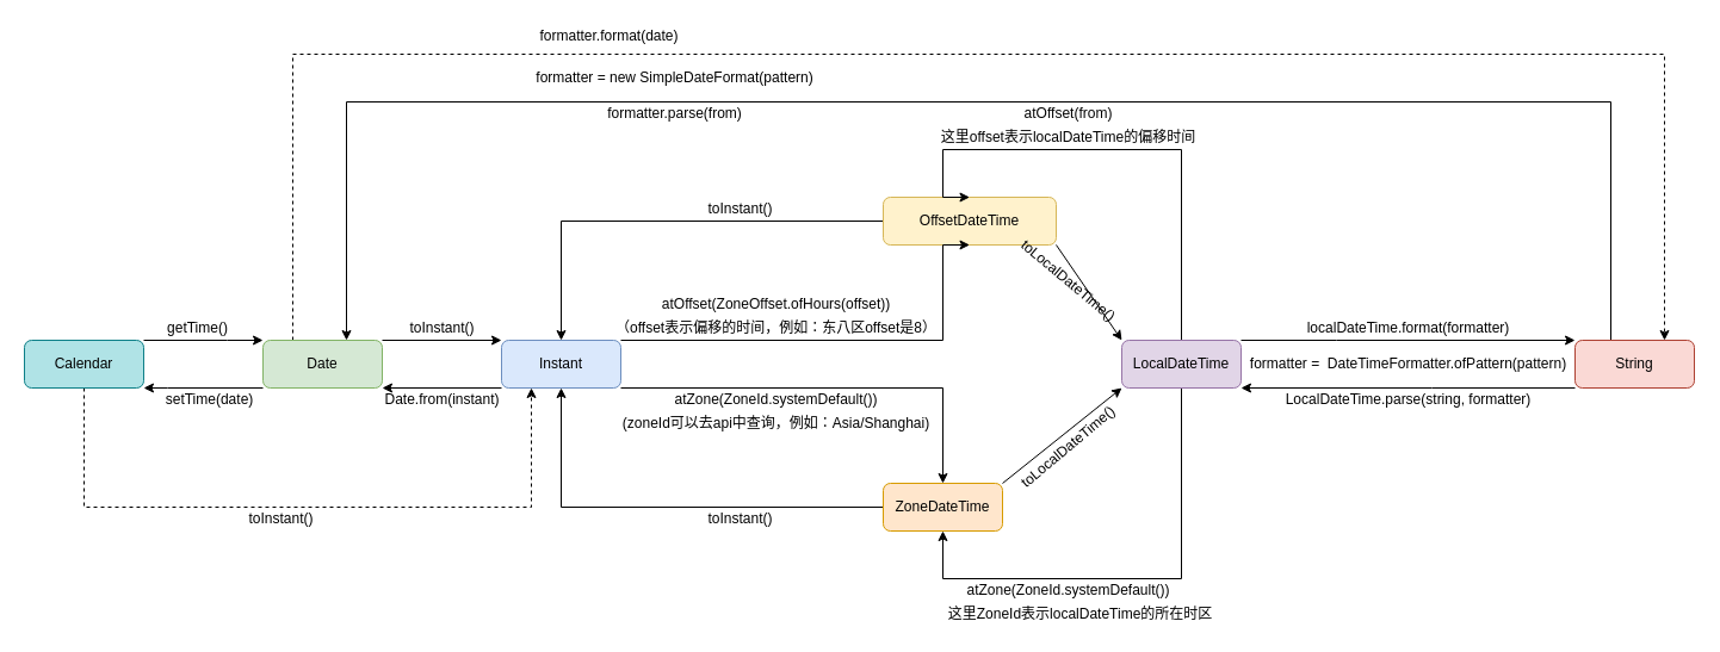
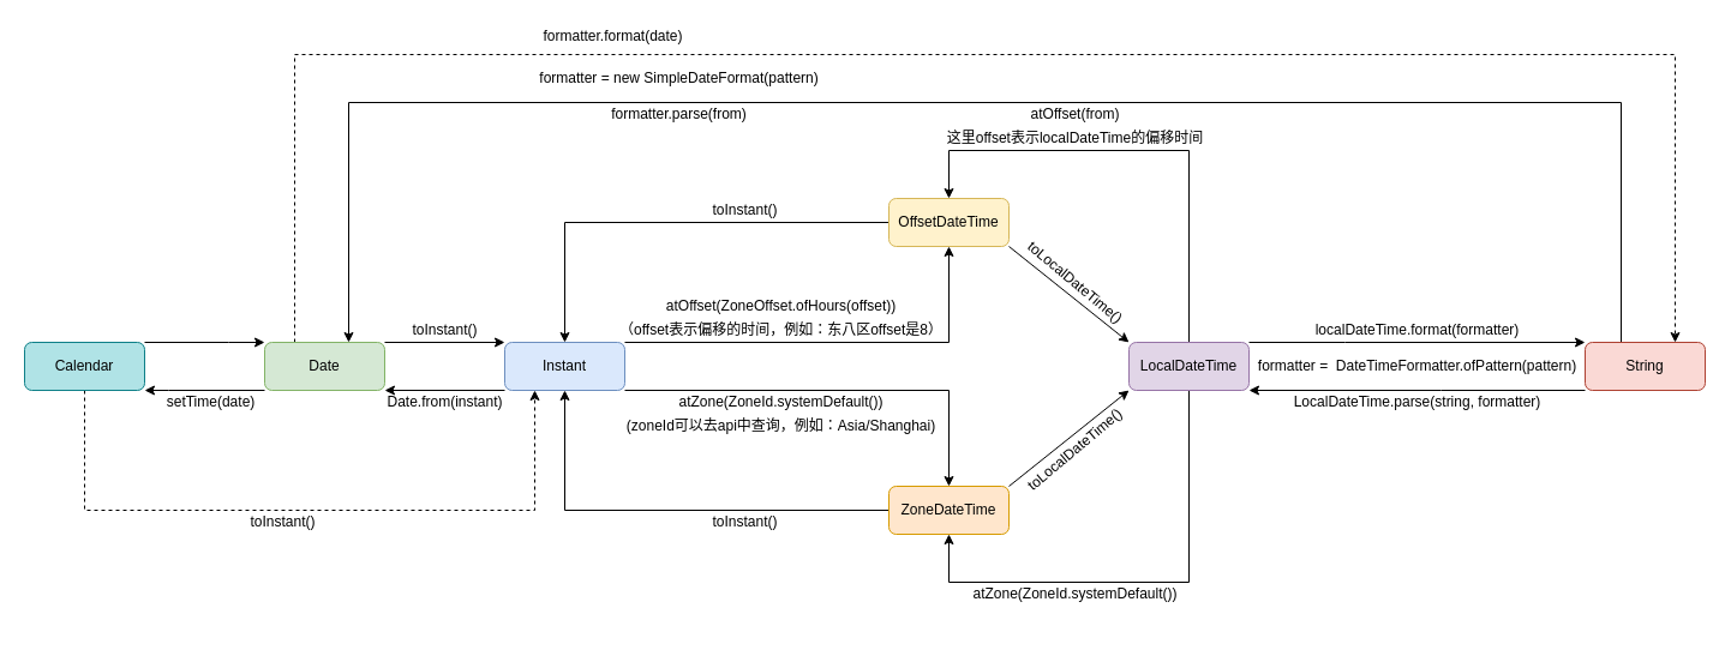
  <mxCell id="0" />
  <mxCell id="1" parent="0" />
  <mxCell id="2" style="edgeStyle=orthogonalEdgeStyle;rounded=0;orthogonalLoop=1;jettySize=auto;html=1;entryX=0.75;entryY=0;entryDx=0;entryDy=0;exitX=0.25;exitY=0;exitDx=0;exitDy=0;dashed=1;" edge="1" parent="1" source="4" target="28"><mxGeometry relative="1" as="geometry"><Array as="points"><mxPoint x="245" y="45" /><mxPoint x="1395" y="45" /></Array></mxGeometry></mxCell>
  <mxCell id="3" style="edgeStyle=orthogonalEdgeStyle;rounded=0;orthogonalLoop=1;jettySize=auto;html=1;entryX=1;entryY=1;entryDx=0;entryDy=0;" edge="1" parent="1" source="4" target="45"><mxGeometry relative="1" as="geometry"><Array as="points"><mxPoint x="140" y="325" /><mxPoint x="140" y="325" /></Array></mxGeometry></mxCell>
  <mxCell id="4" value="Date" style="rounded=1;whiteSpace=wrap;html=1;fillColor=#d5e8d4;strokeColor=#82b366;" vertex="1" parent="1"><mxGeometry x="220" y="285" width="100" height="40" as="geometry" /></mxCell>
  <mxCell id="5" style="edgeStyle=orthogonalEdgeStyle;rounded=0;orthogonalLoop=1;jettySize=auto;html=1;entryX=0.5;entryY=0;entryDx=0;entryDy=0;" edge="1" parent="1" source="6" target="9"><mxGeometry relative="1" as="geometry" /></mxCell>
- <mxCell id="6" value="OffsetDateTime" style="rounded=1;whiteSpace=wrap;html=1;fillColor=#fff2cc;strokeColor=#d6b656;" vertex="1" parent="1"><mxGeometry x="740" y="165" width="145" height="40" as="geometry" /></mxCell>
+ <mxCell id="6" value="OffsetDateTime" style="rounded=1;whiteSpace=wrap;html=1;fillColor=#fff2cc;strokeColor=#d6b656;" vertex="1" parent="1"><mxGeometry x="740" y="165" width="100" height="40" as="geometry" /></mxCell>
  <mxCell id="7" style="edgeStyle=orthogonalEdgeStyle;rounded=0;orthogonalLoop=1;jettySize=auto;html=1;entryX=0.5;entryY=1;entryDx=0;entryDy=0;" edge="1" parent="1" source="9" target="6"><mxGeometry relative="1" as="geometry"><Array as="points"><mxPoint x="790" y="285" /></Array></mxGeometry></mxCell>
  <mxCell id="8" style="edgeStyle=orthogonalEdgeStyle;rounded=0;orthogonalLoop=1;jettySize=auto;html=1;entryX=0.5;entryY=0;entryDx=0;entryDy=0;" edge="1" parent="1" source="9" target="15"><mxGeometry relative="1" as="geometry"><Array as="points"><mxPoint x="790" y="325" /></Array></mxGeometry></mxCell>
  <mxCell id="9" value="Instant" style="rounded=1;whiteSpace=wrap;html=1;fillColor=#dae8fc;strokeColor=#6c8ebf;" vertex="1" parent="1"><mxGeometry x="420" y="285" width="100" height="40" as="geometry" /></mxCell>
  <mxCell id="10" value="" style="endArrow=classic;html=1;exitX=1;exitY=0;exitDx=0;exitDy=0;entryX=0;entryY=0;entryDx=0;entryDy=0;" edge="1" parent="1" source="4" target="9"><mxGeometry width="50" height="50" relative="1" as="geometry"><mxPoint x="450" y="385" as="sourcePoint" /><mxPoint x="500" y="335" as="targetPoint" /></mxGeometry></mxCell>
  <mxCell id="11" value="" style="endArrow=classic;html=1;exitX=0;exitY=1;exitDx=0;exitDy=0;entryX=1;entryY=1;entryDx=0;entryDy=0;" edge="1" parent="1" source="9" target="4"><mxGeometry width="50" height="50" relative="1" as="geometry"><mxPoint x="330" y="305" as="sourcePoint" /><mxPoint x="430" y="305" as="targetPoint" /></mxGeometry></mxCell>
  <mxCell id="12" value="toInstant()" style="text;html=1;align=center;verticalAlign=middle;resizable=0;points=[];autosize=1;" vertex="1" parent="1"><mxGeometry x="335" y="265" width="70" height="20" as="geometry" /></mxCell>
  <mxCell id="13" value="Date.from(instant)" style="text;html=1;align=center;verticalAlign=middle;resizable=0;points=[];autosize=1;" vertex="1" parent="1"><mxGeometry x="315" y="325" width="110" height="20" as="geometry" /></mxCell>
  <mxCell id="14" style="edgeStyle=orthogonalEdgeStyle;rounded=0;orthogonalLoop=1;jettySize=auto;html=1;entryX=0.5;entryY=1;entryDx=0;entryDy=0;" edge="1" parent="1" source="15" target="9"><mxGeometry relative="1" as="geometry" /></mxCell>
  <mxCell id="15" value="ZoneDateTime" style="rounded=1;whiteSpace=wrap;html=1;fillColor=#ffe6cc;strokeColor=#d79b00;" vertex="1" parent="1"><mxGeometry x="740" y="405" width="100" height="40" as="geometry" /></mxCell>
  <mxCell id="16" value="atOffset(ZoneOffset.ofHours(offset))" style="text;html=1;align=center;verticalAlign=middle;resizable=0;points=[];autosize=1;" vertex="1" parent="1"><mxGeometry x="545" y="245" width="210" height="20" as="geometry" /></mxCell>
  <mxCell id="17" value="（offset表示偏移的时间，例如：东八区offset是8）" style="text;html=1;align=center;verticalAlign=middle;resizable=0;points=[];autosize=1;" vertex="1" parent="1"><mxGeometry x="510" y="265" width="280" height="20" as="geometry" /></mxCell>
  <mxCell id="18" value="atZone(ZoneId.systemDefault())" style="text;html=1;align=center;verticalAlign=middle;resizable=0;points=[];autosize=1;" vertex="1" parent="1"><mxGeometry x="555" y="325" width="190" height="20" as="geometry" /></mxCell>
  <mxCell id="19" value="(zoneId可以去api中查询，例如：Asia/Shanghai)" style="text;html=1;align=center;verticalAlign=middle;resizable=0;points=[];autosize=1;" vertex="1" parent="1"><mxGeometry x="515" y="345" width="270" height="20" as="geometry" /></mxCell>
  <mxCell id="20" style="edgeStyle=orthogonalEdgeStyle;rounded=0;orthogonalLoop=1;jettySize=auto;html=1;entryX=0;entryY=0;entryDx=0;entryDy=0;" edge="1" parent="1" source="23" target="28"><mxGeometry relative="1" as="geometry"><mxPoint x="1090" y="285" as="targetPoint" /><Array as="points"><mxPoint x="1120" y="285" /><mxPoint x="1120" y="285" /></Array></mxGeometry></mxCell>
  <mxCell id="21" style="edgeStyle=orthogonalEdgeStyle;rounded=0;orthogonalLoop=1;jettySize=auto;html=1;entryX=0.5;entryY=1;entryDx=0;entryDy=0;" edge="1" parent="1" source="23" target="15"><mxGeometry relative="1" as="geometry"><Array as="points"><mxPoint x="990" y="485" /><mxPoint x="790" y="485" /></Array></mxGeometry></mxCell>
  <mxCell id="22" style="edgeStyle=orthogonalEdgeStyle;rounded=0;orthogonalLoop=1;jettySize=auto;html=1;entryX=0.5;entryY=0;entryDx=0;entryDy=0;" edge="1" parent="1" source="23" target="6"><mxGeometry relative="1" as="geometry"><Array as="points"><mxPoint x="990" y="125" /><mxPoint x="790" y="125" /></Array></mxGeometry></mxCell>
  <mxCell id="23" value="LocalDateTime" style="rounded=1;whiteSpace=wrap;html=1;fillColor=#e1d5e7;strokeColor=#9673a6;" vertex="1" parent="1"><mxGeometry x="940" y="285" width="100" height="40" as="geometry" /></mxCell>
  <mxCell id="24" value="toLocalDateTime()" style="text;html=1;align=center;verticalAlign=middle;resizable=0;points=[];autosize=1;rotation=40;" vertex="1" parent="1"><mxGeometry x="840" y="225" width="110" height="20" as="geometry" /></mxCell>
  <mxCell id="25" value="toLocalDateTime()" style="text;html=1;align=center;verticalAlign=middle;resizable=0;points=[];autosize=1;rotation=320;" vertex="1" parent="1"><mxGeometry x="840" y="365" width="110" height="20" as="geometry" /></mxCell>
  <mxCell id="26" style="edgeStyle=orthogonalEdgeStyle;rounded=0;orthogonalLoop=1;jettySize=auto;html=1;entryX=1;entryY=1;entryDx=0;entryDy=0;" edge="1" parent="1" source="28" target="23"><mxGeometry relative="1" as="geometry"><Array as="points"><mxPoint x="1200" y="325" /><mxPoint x="1200" y="325" /></Array></mxGeometry></mxCell>
  <mxCell id="27" style="edgeStyle=orthogonalEdgeStyle;rounded=0;orthogonalLoop=1;jettySize=auto;html=1;" edge="1" parent="1" source="28"><mxGeometry relative="1" as="geometry"><mxPoint x="290" y="285" as="targetPoint" /><Array as="points"><mxPoint x="1350" y="85" /><mxPoint x="290" y="85" /></Array></mxGeometry></mxCell>
  <mxCell id="28" value="String" style="rounded=1;whiteSpace=wrap;html=1;fillColor=#fad9d5;strokeColor=#ae4132;" vertex="1" parent="1"><mxGeometry x="1320" y="285" width="100" height="40" as="geometry" /></mxCell>
  <mxCell id="29" value="localDateTime.format(formatter)" style="text;html=1;align=center;verticalAlign=middle;resizable=0;points=[];autosize=1;" vertex="1" parent="1"><mxGeometry x="1085" y="265" width="190" height="20" as="geometry" /></mxCell>
  <mxCell id="30" value="LocalDateTime.parse(string, formatter)" style="text;html=1;align=center;verticalAlign=middle;resizable=0;points=[];autosize=1;" vertex="1" parent="1"><mxGeometry x="1070" y="325" width="220" height="20" as="geometry" /></mxCell>
  <mxCell id="31" value="formatter =&amp;nbsp; DateTimeFormatter.ofPattern(pattern)" style="text;html=1;align=center;verticalAlign=middle;resizable=0;points=[];autosize=1;" vertex="1" parent="1"><mxGeometry x="1040" y="295" width="280" height="20" as="geometry" /></mxCell>
  <mxCell id="32" value="toInstant()" style="text;html=1;align=center;verticalAlign=middle;resizable=0;points=[];autosize=1;" vertex="1" parent="1"><mxGeometry x="585" y="165" width="70" height="20" as="geometry" /></mxCell>
  <mxCell id="33" value="toInstant()" style="text;html=1;align=center;verticalAlign=middle;resizable=0;points=[];autosize=1;" vertex="1" parent="1"><mxGeometry x="585" y="425" width="70" height="20" as="geometry" /></mxCell>
  <mxCell id="34" value="" style="endArrow=classic;html=1;exitX=1;exitY=0;exitDx=0;exitDy=0;entryX=0;entryY=1;entryDx=0;entryDy=0;" edge="1" parent="1" source="15" target="23"><mxGeometry width="50" height="50" relative="1" as="geometry"><mxPoint x="740" y="465" as="sourcePoint" /><mxPoint x="790" y="415" as="targetPoint" /></mxGeometry></mxCell>
  <mxCell id="35" value="" style="endArrow=classic;html=1;exitX=1;exitY=1;exitDx=0;exitDy=0;entryX=0;entryY=0;entryDx=0;entryDy=0;" edge="1" parent="1" source="6" target="23"><mxGeometry width="50" height="50" relative="1" as="geometry"><mxPoint x="740" y="465" as="sourcePoint" /><mxPoint x="790" y="415" as="targetPoint" /></mxGeometry></mxCell>
  <mxCell id="36" value="atZone(ZoneId.systemDefault())" style="text;html=1;align=center;verticalAlign=middle;resizable=0;points=[];autosize=1;" vertex="1" parent="1"><mxGeometry x="800" y="485" width="190" height="20" as="geometry" /></mxCell>
  <mxCell id="37" value="atOffset(from)" style="text;html=1;align=center;verticalAlign=middle;resizable=0;points=[];autosize=1;" vertex="1" parent="1"><mxGeometry x="850" y="85" width="90" height="20" as="geometry" /></mxCell>
  <mxCell id="38" value="这里offset表示localDateTime的偏移时间" style="text;html=1;align=center;verticalAlign=middle;resizable=0;points=[];autosize=1;" vertex="1" parent="1"><mxGeometry x="780" y="105" width="230" height="20" as="geometry" /></mxCell>
- <mxCell id="39" value="这里ZoneId表示localDateTime的所在时区" style="text;html=1;align=center;verticalAlign=middle;resizable=0;points=[];autosize=1;" vertex="1" parent="1"><mxGeometry x="785" y="505" width="240" height="20" as="geometry" /></mxCell>
  <mxCell id="40" value="formatter = new SimpleDateFormat(pattern)" style="text;html=1;align=center;verticalAlign=middle;resizable=0;points=[];autosize=1;" vertex="1" parent="1"><mxGeometry x="440" y="55" width="250" height="20" as="geometry" /></mxCell>
  <mxCell id="41" value="formatter.format(date)" style="text;html=1;align=center;verticalAlign=middle;resizable=0;points=[];autosize=1;" vertex="1" parent="1"><mxGeometry x="445" y="20" width="130" height="20" as="geometry" /></mxCell>
  <mxCell id="42" value="formatter.parse(from)" style="text;html=1;align=center;verticalAlign=middle;resizable=0;points=[];autosize=1;" vertex="1" parent="1"><mxGeometry x="500" y="85" width="130" height="20" as="geometry" /></mxCell>
  <mxCell id="43" style="edgeStyle=orthogonalEdgeStyle;rounded=0;orthogonalLoop=1;jettySize=auto;html=1;entryX=0;entryY=0;entryDx=0;entryDy=0;" edge="1" parent="1" source="45" target="4"><mxGeometry relative="1" as="geometry"><Array as="points"><mxPoint x="190" y="285" /><mxPoint x="190" y="285" /></Array></mxGeometry></mxCell>
  <mxCell id="44" style="edgeStyle=orthogonalEdgeStyle;rounded=0;orthogonalLoop=1;jettySize=auto;html=1;entryX=0.25;entryY=1;entryDx=0;entryDy=0;dashed=1;" edge="1" parent="1" source="45" target="9"><mxGeometry relative="1" as="geometry"><Array as="points"><mxPoint x="70" y="425" /><mxPoint x="445" y="425" /></Array></mxGeometry></mxCell>
  <mxCell id="45" value="Calendar" style="rounded=1;whiteSpace=wrap;html=1;fillColor=#b0e3e6;strokeColor=#0e8088;" vertex="1" parent="1"><mxGeometry x="20" y="285" width="100" height="40" as="geometry" /></mxCell>
- <mxCell id="46" value="getTime()" style="text;html=1;align=center;verticalAlign=middle;resizable=0;points=[];autosize=1;" vertex="1" parent="1"><mxGeometry x="130" y="265" width="70" height="20" as="geometry" /></mxCell>
  <mxCell id="47" value="setTime(date)" style="text;html=1;align=center;verticalAlign=middle;resizable=0;points=[];autosize=1;" vertex="1" parent="1"><mxGeometry x="130" y="325" width="90" height="20" as="geometry" /></mxCell>
  <mxCell id="48" value="toInstant()" style="text;html=1;align=center;verticalAlign=middle;resizable=0;points=[];autosize=1;" vertex="1" parent="1"><mxGeometry x="200" y="425" width="70" height="20" as="geometry" /></mxCell>
